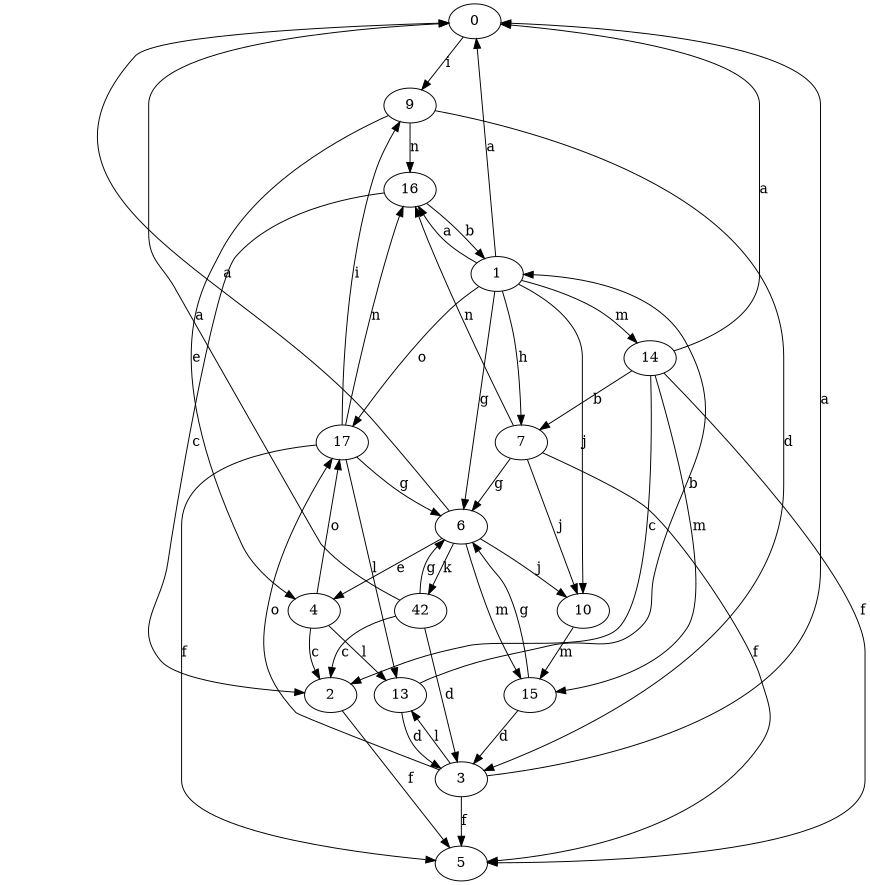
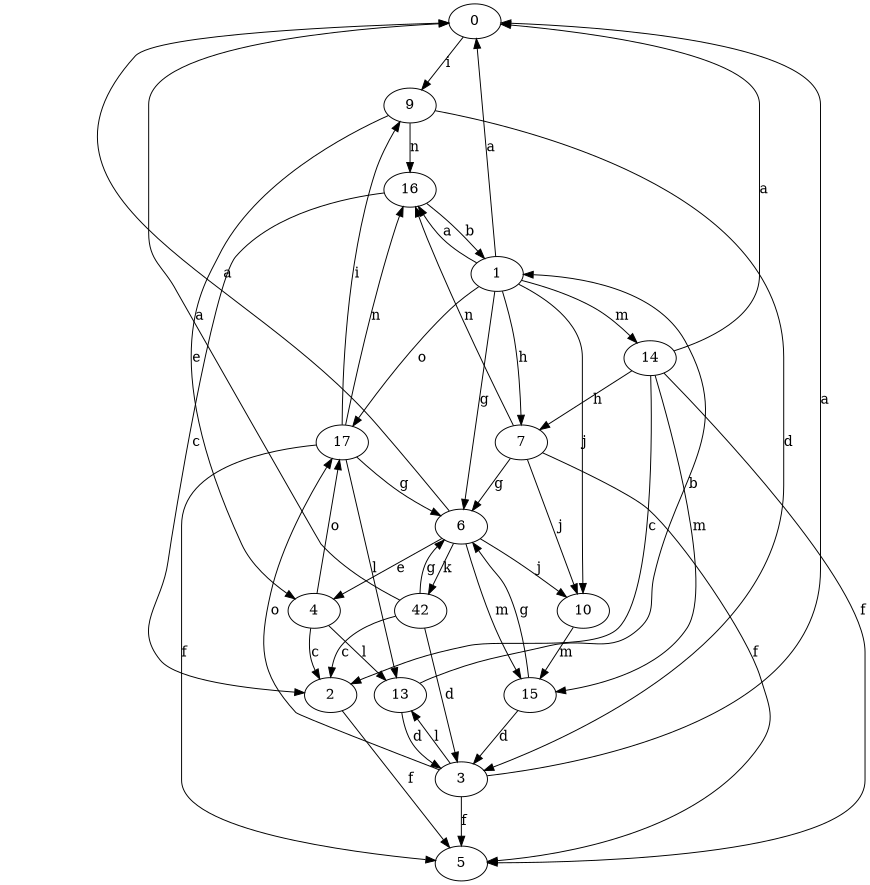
  strict digraph {
    0
    9
    16
    3
    4
    1
    6
    7
    10
    14
    17
    n12 [label=42]
    15
    5
    2
    13
    0 -> 9 [label=i]
    9 -> 16 [label=n]
    9 -> 3 [label=d]
    9 -> 4 [label=e]
    16 -> 1 [label=b]
    16 -> 2 [label=c]
    3 -> 0 [label=a]
    3 -> 17 [label=o]
    3 -> 5 [label=f]
    3 -> 13 [label=l]
    4 -> 17 [label=o]
    4 -> 2 [label=c]
    4 -> 13 [label=l]
    1 -> 0 [label=a]
    1 -> 16 [label=a]
    1 -> 6 [label=g]
    1 -> 7 [label=h]
    1 -> 10 [label=j]
    1 -> 14 [label=m]
    1 -> 17 [label=o]
    6 -> 0 [label=a]
    6 -> 4 [label=e]
    6 -> 10 [label=j]
    6 -> n12 [label=k]
    6 -> 15 [label=m]
    7 -> 16 [label=n]
    7 -> 6 [label=g]
    7 -> 10 [label=j]
    7 -> 5 [label=f]
    10 -> 15 [label=m]
    14 -> 0 [label=a]
-   14 -> 7 [label=b]
+   14 -> 7 [label=h]
    14 -> 15 [label=m]
    14 -> 5 [label=f]
    14 -> 2 [label=c]
    17 -> 9 [label=i]
    17 -> 16 [label=n]
    17 -> 6 [label=g]
    17 -> 5 [label=f]
    17 -> 13 [label=l]
    n12 -> 0 [label=a]
    n12 -> 3 [label=d]
    n12 -> 6 [label=g]
    n12 -> 2 [label=c]
    15 -> 3 [label=d]
    15 -> 6 [label=g]
    2 -> 5 [label=f]
    13 -> 3 [label=d]
    13 -> 1 [label=b]
  }
